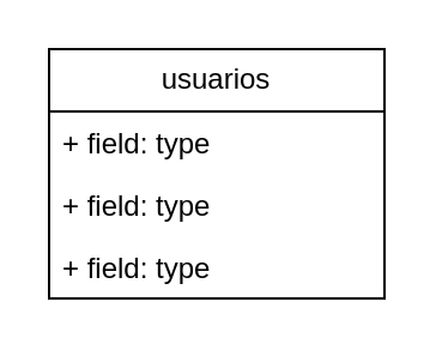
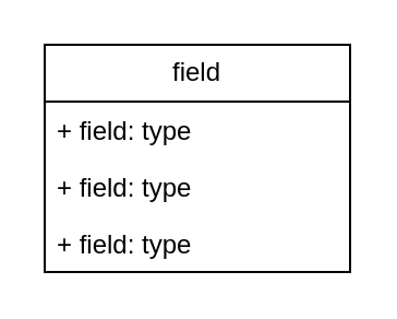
  <mxCell id="0" />
  <mxCell id="1" parent="0" />
- <mxCell id="2" value="usuarios" style="swimlane;fontStyle=0;childLayout=stackLayout;horizontal=1;startSize=26;fillColor=none;horizontalStack=0;resizeParent=1;resizeParentMax=0;resizeLast=0;collapsible=1;marginBottom=0;whiteSpace=wrap;html=1;" vertex="1" parent="1"><mxGeometry x="20" y="20" width="140" height="104" as="geometry" /></mxCell>
+ <mxCell id="2" value="field" style="swimlane;fontStyle=0;childLayout=stackLayout;horizontal=1;startSize=26;fillColor=none;horizontalStack=0;resizeParent=1;resizeParentMax=0;resizeLast=0;collapsible=1;marginBottom=0;whiteSpace=wrap;html=1;" vertex="1" parent="1"><mxGeometry x="20" y="20" width="140" height="104" as="geometry" /></mxCell>
  <mxCell id="3" value="+ field: type" style="text;strokeColor=none;fillColor=none;align=left;verticalAlign=top;spacingLeft=4;spacingRight=4;overflow=hidden;rotatable=0;points=[[0,0.5],[1,0.5]];portConstraint=eastwest;whiteSpace=wrap;html=1;" vertex="1" parent="2"><mxGeometry y="26" width="140" height="26" as="geometry" /></mxCell>
  <mxCell id="4" value="+ field: type" style="text;strokeColor=none;fillColor=none;align=left;verticalAlign=top;spacingLeft=4;spacingRight=4;overflow=hidden;rotatable=0;points=[[0,0.5],[1,0.5]];portConstraint=eastwest;whiteSpace=wrap;html=1;" vertex="1" parent="2"><mxGeometry y="52" width="140" height="26" as="geometry" /></mxCell>
  <mxCell id="5" value="+ field: type" style="text;strokeColor=none;fillColor=none;align=left;verticalAlign=top;spacingLeft=4;spacingRight=4;overflow=hidden;rotatable=0;points=[[0,0.5],[1,0.5]];portConstraint=eastwest;whiteSpace=wrap;html=1;" vertex="1" parent="2"><mxGeometry y="78" width="140" height="26" as="geometry" /></mxCell>
